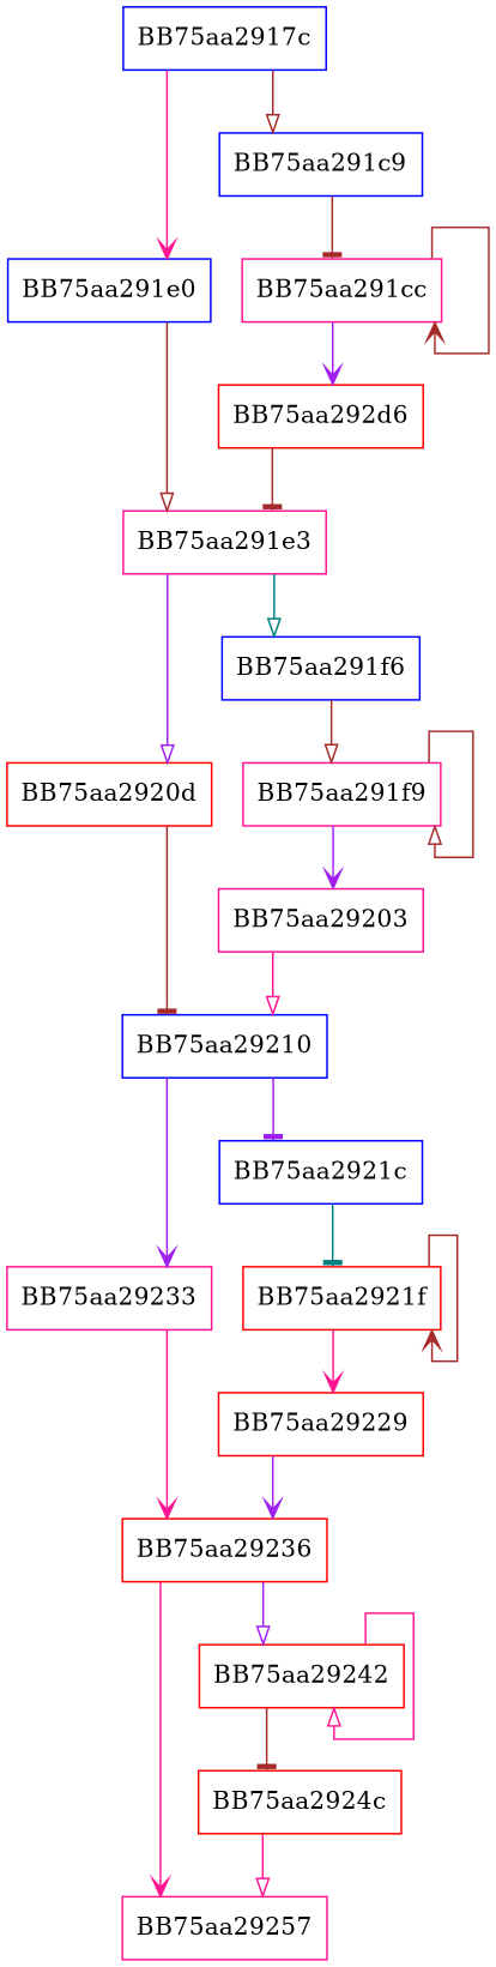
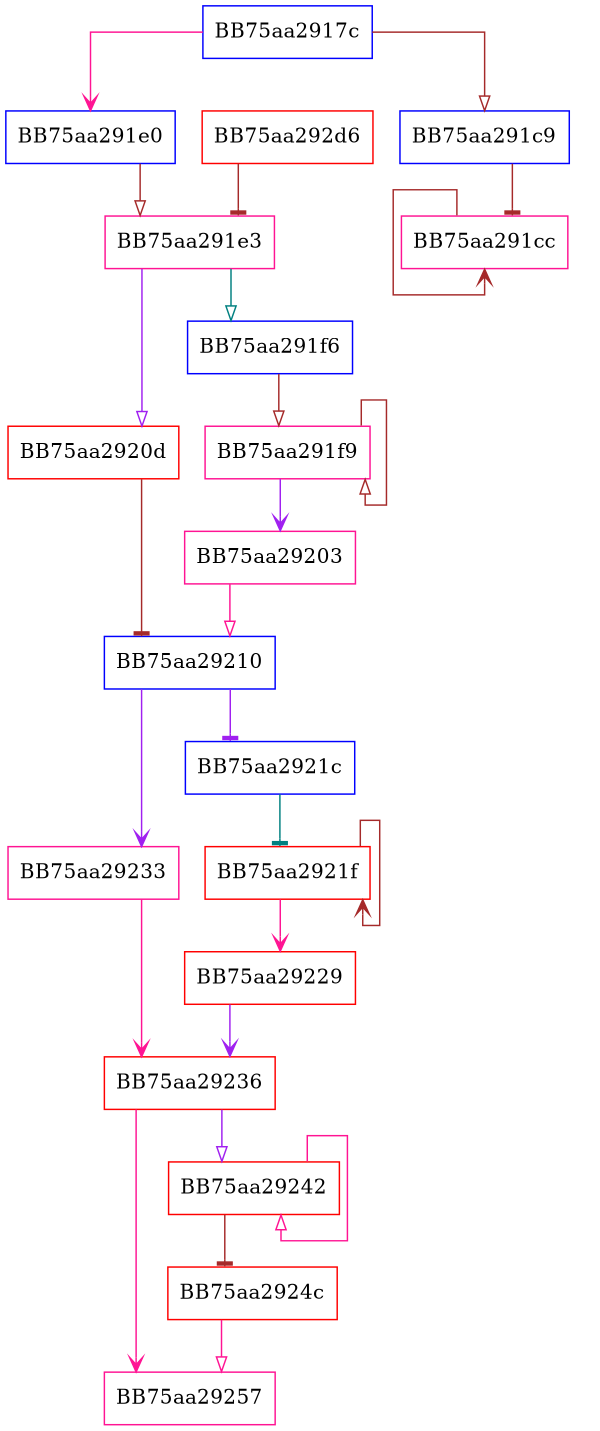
  digraph {
    splines=ortho
    node [color=red shape=box]
    edge [arrowhead=vee color=brown]
    BB75aa2917c [color=blue]
    BB75aa291e0 [color=blue]
    BB75aa291c9 [color=blue]
    BB75aa291e3 [color=deeppink]
    BB75aa291cc [color=deeppink]
    BB75aa2920d
    BB75aa291f6 [color=blue]
    n8 [label=BB75aa292d6]
    BB75aa29210 [color=blue]
    BB75aa291f9 [color=deeppink]
    BB75aa29233 [color=deeppink]
    BB75aa2921c [color=blue]
    BB75aa29203 [color=deeppink]
    BB75aa29236
    BB75aa2921f
    BB75aa29257 [color=deeppink]
    BB75aa29242
    BB75aa29229
    BB75aa2924c
    BB75aa2917c -> BB75aa291e0 [color=deeppink]
    BB75aa2917c -> BB75aa291c9 [arrowhead=onormal]
    BB75aa291e0 -> BB75aa291e3 [arrowhead=onormal]
    BB75aa291c9 -> BB75aa291cc [arrowhead=tee]
    BB75aa291e3 -> BB75aa2920d [arrowhead=onormal color=purple]
    BB75aa291e3 -> BB75aa291f6 [arrowhead=onormal color=teal]
    BB75aa291cc -> BB75aa291cc
-   BB75aa291cc -> n8 [color=purple]
    BB75aa2920d -> BB75aa29210 [arrowhead=tee]
    BB75aa291f6 -> BB75aa291f9 [arrowhead=onormal]
    n8 -> BB75aa291e3 [arrowhead=tee]
    BB75aa29210 -> BB75aa29233 [color=purple]
    BB75aa29210 -> BB75aa2921c [arrowhead=tee color=purple]
    BB75aa291f9 -> BB75aa291f9 [arrowhead=onormal]
    BB75aa291f9 -> BB75aa29203 [color=purple]
    BB75aa29233 -> BB75aa29236 [color=deeppink]
    BB75aa2921c -> BB75aa2921f [arrowhead=tee color=teal]
    BB75aa29203 -> BB75aa29210 [arrowhead=onormal color=deeppink]
    BB75aa29236 -> BB75aa29257 [color=deeppink]
    BB75aa29236 -> BB75aa29242 [arrowhead=onormal color=purple]
    BB75aa2921f -> BB75aa2921f
    BB75aa2921f -> BB75aa29229 [color=deeppink]
    BB75aa29242 -> BB75aa29242 [arrowhead=onormal color=deeppink]
    BB75aa29242 -> BB75aa2924c [arrowhead=tee]
    BB75aa29229 -> BB75aa29236 [color=purple]
    BB75aa2924c -> BB75aa29257 [arrowhead=onormal color=deeppink]
  }
